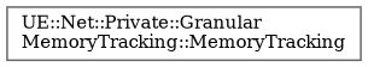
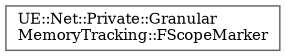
  digraph {
    rankdir=LR
    fontname="DejaVu Serif"
-   n1 [color=grey40 fillcolor=white fontname="DejaVu Serif" fontsize=10 height=0.2 label="UE::Net::Private::Granular\lMemoryTracking::MemoryTracking" shape=box style=filled width=0.4]
+   n1 [color=grey40 fillcolor=white fontname="DejaVu Serif" fontsize=10 height=0.2 label="UE::Net::Private::Granular\lMemoryTracking::FScopeMarker" shape=box style=filled width=0.4]
  }
